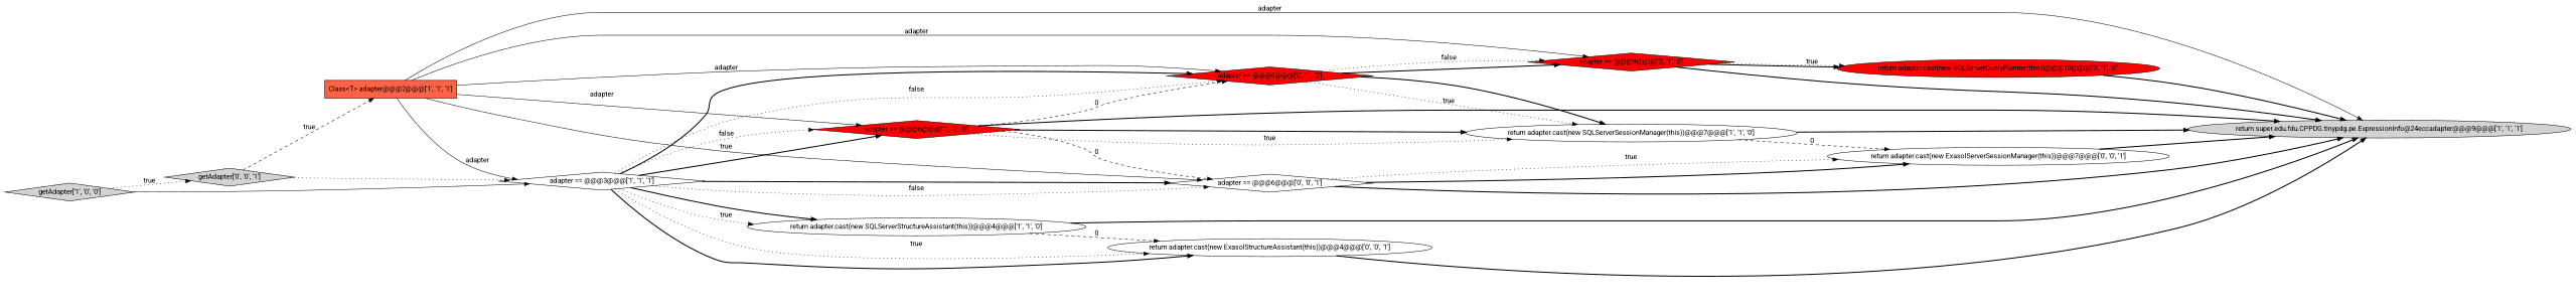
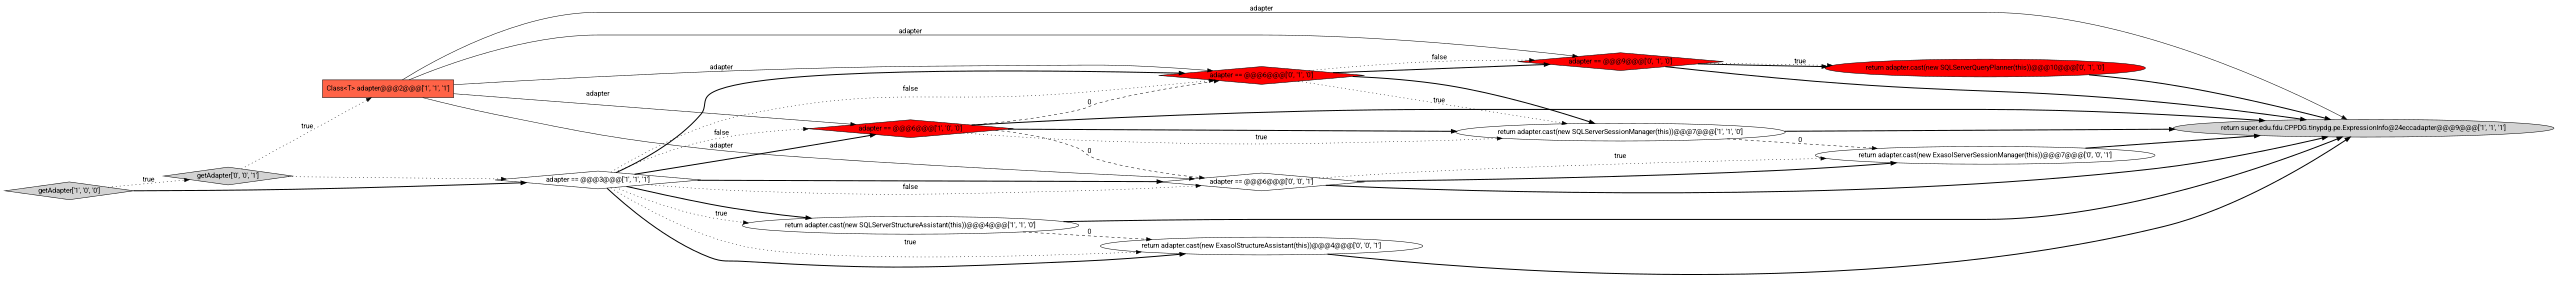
  digraph {
    fontname=Roboto
    rankdir=LR
    node [fillcolor=white fontname=Roboto shape=diamond style=filled]
    edge [fontname=Roboto style=bold]
    n1 [label="return adapter.cast(new SQLServerStructureAssistant(this))@@@4@@@['1', '1', '0']" shape=ellipse]
    n2 [label="return adapter.cast(new ExasolStructureAssistant(this))@@@4@@@['0', '0', '1']" shape=ellipse]
    n3 [fillcolor=lightgray label="return super.edu.fdu.CPPDG.tinypdg.pe.ExpressionInfo@24eccadapter@@@9@@@['1', '1', '1']" shape=ellipse]
    n4 [label="adapter == @@@3@@@['1', '1', '1']"]
    n5 [fillcolor=red label="adapter == @@@6@@@['0', '1', '0']"]
    n6 [label="adapter == @@@6@@@['0', '0', '1']"]
    n7 [fillcolor=red label="adapter == @@@6@@@['1', '0', '0']"]
    n8 [label="return adapter.cast(new SQLServerSessionManager(this))@@@7@@@['1', '1', '0']" shape=ellipse]
    n9 [fillcolor=red label="adapter == @@@9@@@['0', '1', '0']"]
    n10 [label="return adapter.cast(new ExasolServerSessionManager(this))@@@7@@@['0', '0', '1']" shape=ellipse]
    n11 [fillcolor=red label="return adapter.cast(new SQLServerQueryPlanner(this))@@@10@@@['0', '1', '0']" shape=ellipse]
    n12 [fillcolor=tomato label="Class<T> adapter@@@2@@@['1', '1', '1']" shape=box]
    n13 [fillcolor=lightgray label="getAdapter['1', '0', '0']"]
    n14 [fillcolor=lightgray label="getAdapter['0', '0', '1']"]
    n1 -> n2 [label=0 style=dashed]
    n1 -> n3
    n2 -> n3
    n4 -> n1
    n4 -> n1 [label=true style=dotted]
    n4 -> n2
    n4 -> n2 [label=true style=dotted]
    n4 -> n5
    n4 -> n5 [label=false style=dotted]
    n4 -> n6
    n4 -> n6 [label=false style=dotted]
    n4 -> n7 [label=false style=dotted]
    n4 -> n7
    n5 -> n8
    n5 -> n8 [label=true style=dotted]
    n5 -> n9
    n5 -> n9 [label=false style=dotted]
    n6 -> n3
    n6 -> n10
    n6 -> n10 [label=true style=dotted]
    n7 -> n3
    n7 -> n5 [label=0 style=dashed]
    n7 -> n6 [label=0 style=dashed]
    n7 -> n8
    n7 -> n8 [label=true style=dotted]
    n8 -> n3
    n8 -> n10 [label=0 style=dashed]
    n9 -> n3
    n9 -> n11
    n9 -> n11 [label=true style=dotted]
    n10 -> n3
    n11 -> n3
    n12 -> n3 [label=adapter style=solid]
-   n12 -> n4 [label=adapter style=solid]
    n12 -> n5 [label=adapter style=solid]
-   n12 -> n6 [label=true style=solid]
+   n12 -> n6 [label=adapter style=solid]
    n12 -> n7 [label=adapter style=solid]
    n12 -> n9 [label=adapter style=solid]
-   n13 -> n4 [style=solid]
+   n13 -> n4
    n13 -> n14 [label=true style=dotted]
    n14 -> n4 [style=dotted]
-   n14 -> n12 [label=true style=dashed]
+   n14 -> n12 [label=true style=dotted]
  }
